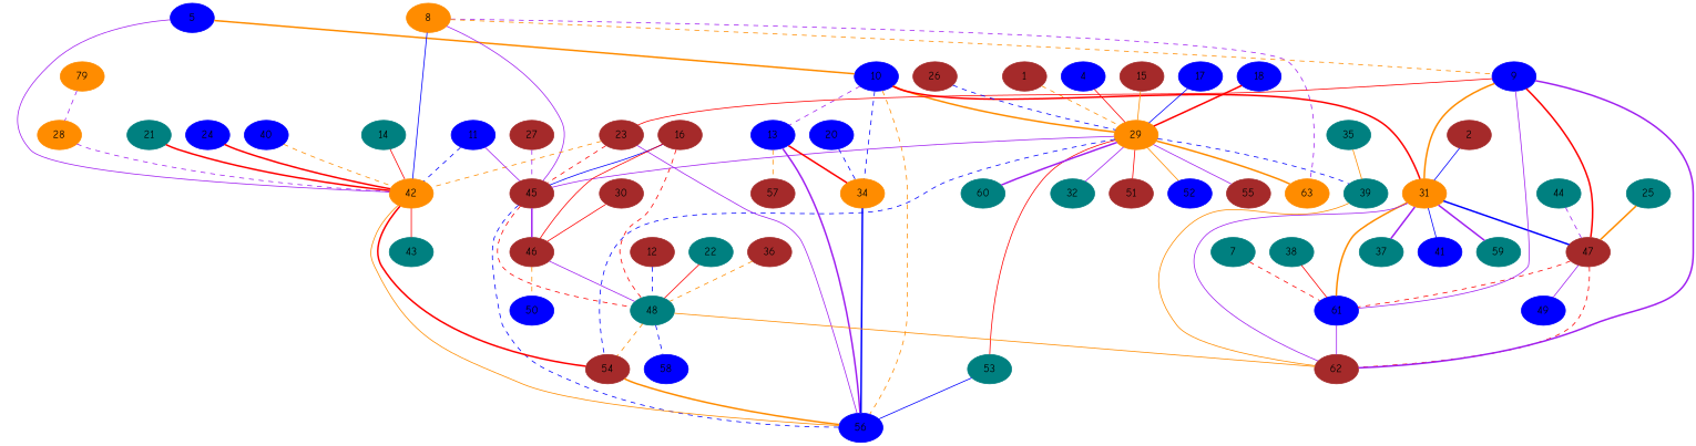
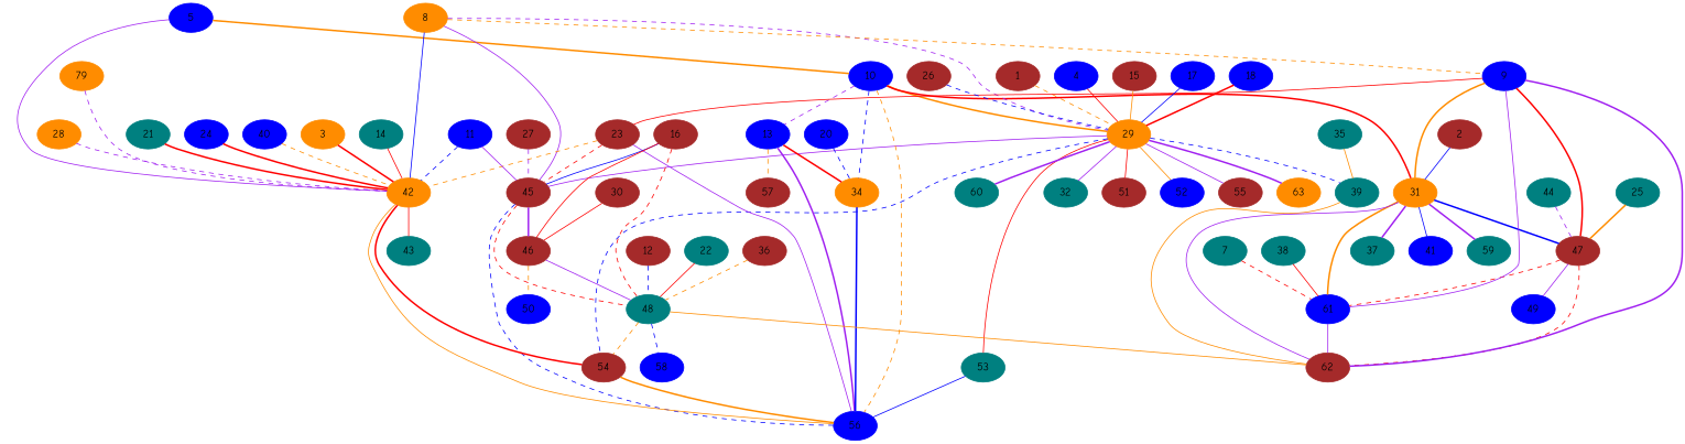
  graph {
    fontname="Comic Neue"
    node [color=brown fontname="Comic Neue" style=filled]
    edge [color=purple fontname="Comic Neue" style=solid weight=1.0]
    29 [color=darkorange]
    1
    45
    32 [color=teal]
    n5 [color=darkorange label=63]
    39 [color=teal]
    51
    52 [color=blue]
    53 [color=teal]
    54
    55
    60 [color=teal]
    31 [color=darkorange]
    2
    61 [color=blue]
    47
    62
    37 [color=teal]
    41 [color=blue]
    59 [color=teal]
+   3 [color=darkorange]
    42 [color=darkorange]
    56 [color=blue]
    43 [color=teal]
    4 [color=blue]
    5 [color=blue]
    10 [color=blue]
    13 [color=blue]
    34 [color=darkorange]
    7 [color=teal]
    8 [color=darkorange]
    9 [color=blue]
    23
    48 [color=teal]
    46
    49 [color=blue]
    57
    11 [color=blue]
    12
    58 [color=blue]
    14 [color=teal]
    15
    16
    50 [color=blue]
    17 [color=blue]
    18 [color=blue]
    n47 [color=darkorange label=79]
    20 [color=blue]
    21 [color=teal]
    22 [color=teal]
    24 [color=blue]
    25 [color=teal]
    26
    27
    28 [color=darkorange]
    30
    35 [color=teal]
    36
    38 [color=teal]
    40 [color=blue]
    44 [color=teal]
    29 -- 45
    29 -- 32
-   29 -- n5 [color=darkorange style=bold]
+   29 -- n5 [style=bold]
    29 -- 39 [color=blue style=dashed weight=5.0]
    29 -- 51 [color=red]
    29 -- 52 [color=darkorange]
    29 -- 53 [color=red]
    29 -- 54 [color=blue style=dashed]
    29 -- 55
    29 -- 60 [style=bold]
    1 -- 29 [color=darkorange style=dashed]
    45 -- 56 [color=blue style=dashed]
    45 -- 48 [color=red style=dashed weight=3.0]
    45 -- 46 [style=bold weight=3.0]
    39 -- 62 [color=darkorange]
    53 -- 56 [color=blue]
    54 -- 56 [color=darkorange style=bold]
    31 -- 61 [color=darkorange style=bold]
    31 -- 47 [color=blue style=bold]
    31 -- 62 [weight=2.0]
    31 -- 37 [style=bold]
    31 -- 41 [color=blue]
    31 -- 59 [style=bold]
    2 -- 31 [color=blue]
    61 -- 62 [weight=2.0]
    47 -- 61 [color=red style=dashed]
    47 -- 62 [color=red style=dashed weight=2.0]
    47 -- 49
+   3 -- 42 [color=red style=bold]
    42 -- 54 [color=red style=bold]
    42 -- 56 [color=darkorange]
    42 -- 43 [color=red]
    4 -- 29 [color=red]
    5 -- 42
    5 -- 10 [color=darkorange style=bold]
    10 -- 29 [color=darkorange style=bold]
    10 -- 31 [color=red style=bold]
    10 -- 56 [color=darkorange style=dashed weight=2.0]
    10 -- 13 [style=dashed weight=2.0]
    10 -- 34 [color=blue style=dashed weight=4.0]
    13 -- 56 [style=bold]
    13 -- 34 [color=red style=bold weight=2.0]
    13 -- 57 [color=darkorange style=dashed]
    34 -- 56 [color=blue style=bold weight=2.0]
    7 -- 61 [color=red style=dashed]
-   8 -- n5 [style=dashed]
+   8 -- 29 [style=dashed]
    8 -- 45
    8 -- 42 [color=blue weight=8.0]
    8 -- 9 [color=darkorange style=dashed]
    9 -- 31 [color=darkorange style=bold]
    9 -- 61
    9 -- 47 [color=red style=bold]
    9 -- 62 [style=bold weight=2.0]
    9 -- 23 [color=red]
    23 -- 45 [color=red style=dashed]
    23 -- 42 [color=darkorange style=dashed]
    23 -- 56
    48 -- 54 [color=darkorange style=dashed]
    48 -- 62 [color=darkorange]
    48 -- 58 [color=blue style=dashed]
    46 -- 48
    46 -- 50 [color=darkorange style=dashed]
    11 -- 45
    11 -- 42 [color=blue style=dashed]
    12 -- 48 [color=blue style=dashed]
    14 -- 42 [color=red]
    15 -- 29 [color=darkorange]
    16 -- 45 [color=blue weight=3.0]
    16 -- 48 [color=red style=dashed]
    16 -- 46 [color=red]
    17 -- 29 [color=blue]
    18 -- 29 [color=red style=bold]
-   n47 -- 28 [style=dashed]
+   n47 -- 42 [style=dashed]
    20 -- 34 [color=blue style=dashed]
    21 -- 42 [color=red style=bold]
    22 -- 48 [color=red]
    24 -- 42 [color=red style=bold]
    25 -- 47 [color=darkorange style=bold]
    26 -- 29 [color=blue style=dashed]
    27 -- 45 [style=dashed]
    28 -- 42 [style=dashed]
    30 -- 46 [color=red]
    35 -- 39 [color=darkorange]
    36 -- 48 [color=darkorange style=dashed]
    38 -- 61 [color=red]
    40 -- 42 [color=darkorange style=dashed]
    44 -- 47 [style=dashed]
  }
